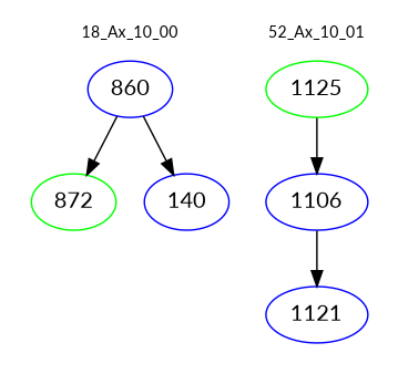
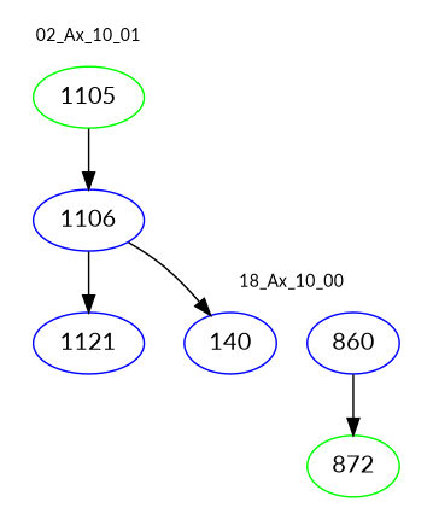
  digraph {
    fontname=Lato
    node [color=blue fontname=Lato]
    edge [color=black fontname=Lato]
    n1 [color=green label=872]
    n2 [label=860]
    n3 [label=140]
-   n4 [color=green label=1125]
+   n4 [color=green label=1105]
    n5 [label=1106]
    n6 [label=1121]
    subgraph cluster_1 {
      color=white
      fontsize=10
      label="18_Ax_10_00"
      n1
      n2
      n3
    }
    subgraph cluster_2 {
      color=white
      fontsize=10
-     label="52_Ax_10_01"
+     label="02_Ax_10_01"
      n4
      n5
      n6
    }
    n2 -> n1
-   n2 -> n3
+   n5 -> n3
    n4 -> n5
    n5 -> n6
  }
